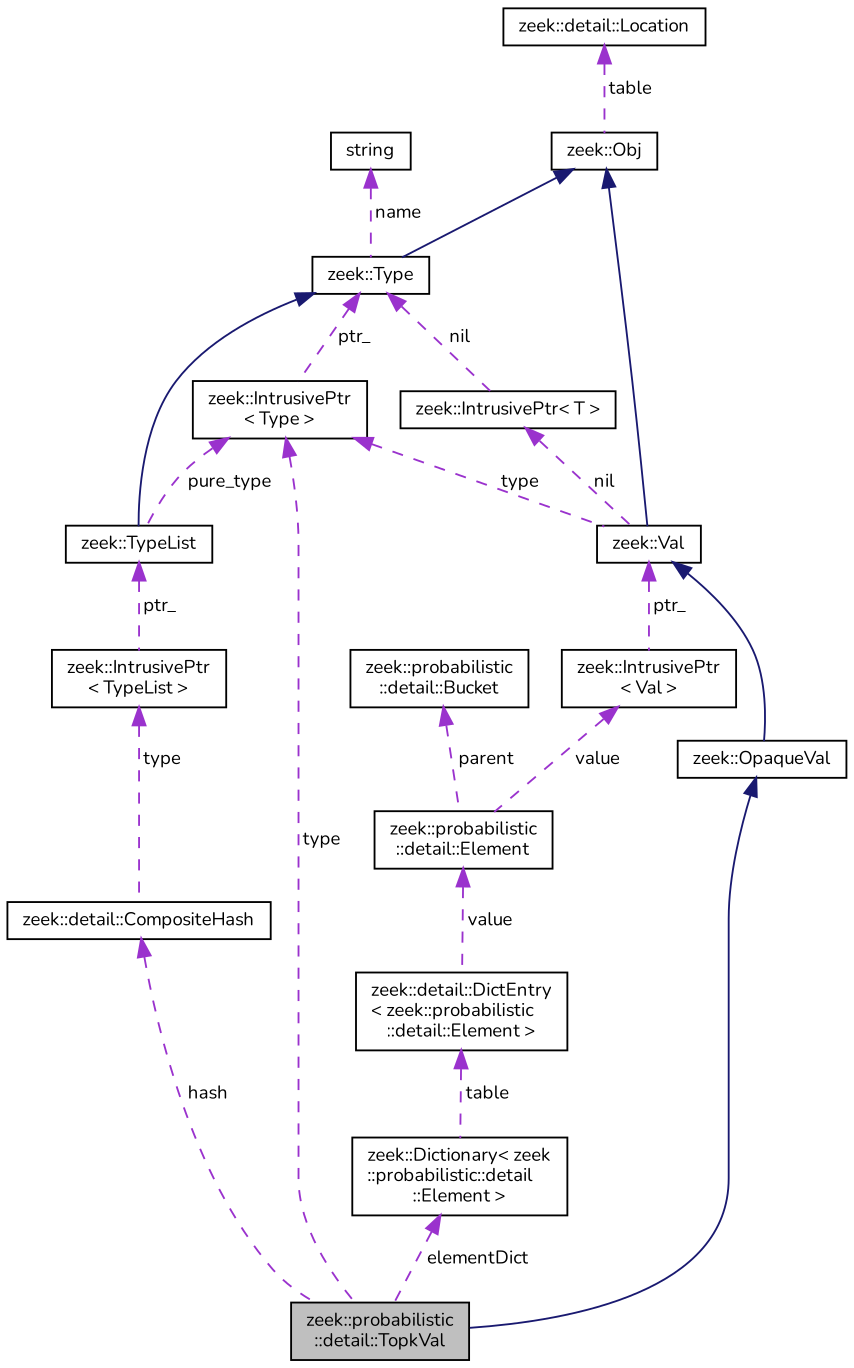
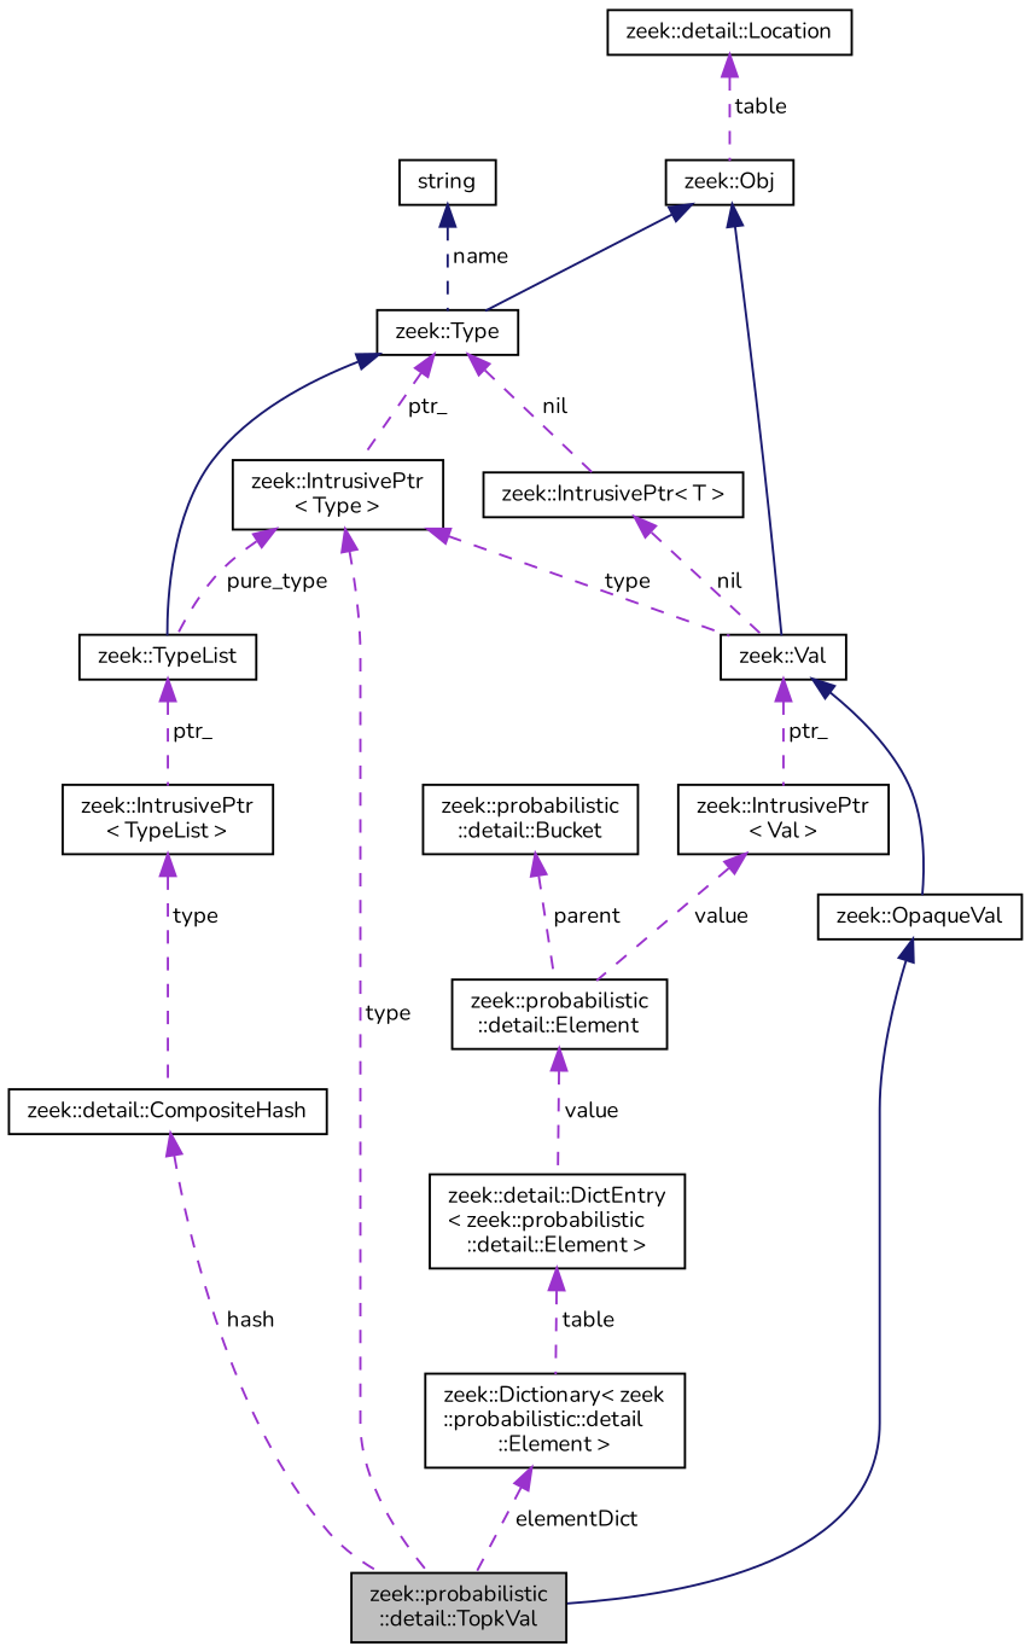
  digraph {
    fontname=Nunito
    rankdir=TB
    node [color=black fillcolor=white fontname=Nunito fontsize=10 shape=record style=filled]
    edge [color=darkorchid3 dir=back fontname=Nunito fontsize=10 labelfontname=Helvetica labelfontsize=10 style=dashed]
    n1 [fillcolor=grey75 fontcolor=black height=0.2 label="zeek::probabilistic\l::detail::TopkVal" width=0.4]
    n2 [height=0.2 label="zeek::OpaqueVal" width=0.4]
    n3 [height=0.2 label="zeek::Val" width=0.4]
    n4 [height=0.2 label="zeek::IntrusivePtr\l\< Val \>" width=0.4]
    n5 [height=0.2 label="zeek::probabilistic\l::detail::Element" width=0.4]
    n6 [height=0.2 label="zeek::Obj" width=0.4]
    n7 [height=0.2 label="zeek::Type" width=0.4]
    n8 [height=0.2 label="zeek::IntrusivePtr\< T \>" width=0.4]
    n9 [height=0.2 label="zeek::IntrusivePtr\l\< Type \>" width=0.4]
    n10 [height=0.2 label="zeek::TypeList" width=0.4]
    n11 [height=0.2 label="zeek::detail::Location" width=0.4]
    n12 [height=0.2 label="zeek::IntrusivePtr\l\< TypeList \>" width=0.4]
    n13 [height=0.2 label=string width=0.4]
    n14 [height=0.2 label="zeek::detail::CompositeHash" width=0.4]
    n15 [height=0.2 label="zeek::Dictionary\< zeek\l::probabilistic::detail\l::Element \>" width=0.4]
    n16 [height=0.2 label="zeek::detail::DictEntry\l\< zeek::probabilistic\l::detail::Element \>" width=0.4]
    n17 [height=0.2 label="zeek::probabilistic\l::detail::Bucket" width=0.4]
    n2 -> n1 [color=midnightblue style=solid]
    n3 -> n2 [color=midnightblue style=solid]
    n3 -> n4 [label=" ptr_"]
    n4 -> n5 [label=" value"]
    n5 -> n16 [label=" value"]
    n6 -> n3 [color=midnightblue style=solid]
    n6 -> n7 [color=midnightblue style=solid]
    n7 -> n8 [label=" nil"]
    n7 -> n9 [label=" ptr_"]
    n7 -> n10 [color=midnightblue style=solid]
    n8 -> n3 [label=" nil"]
    n9 -> n1 [label=" type"]
    n9 -> n3 [label=" type"]
    n9 -> n10 [label=" pure_type"]
    n10 -> n12 [label=" ptr_"]
    n11 -> n6 [label=" table"]
    n12 -> n14 [label=" type"]
-   n13 -> n7 [label=" name"]
+   n13 -> n7 [color=midnightblue label=" name"]
    n14 -> n1 [label=" hash"]
    n15 -> n1 [label=" elementDict"]
    n16 -> n15 [label=" table"]
    n17 -> n5 [label=" parent"]
  }
